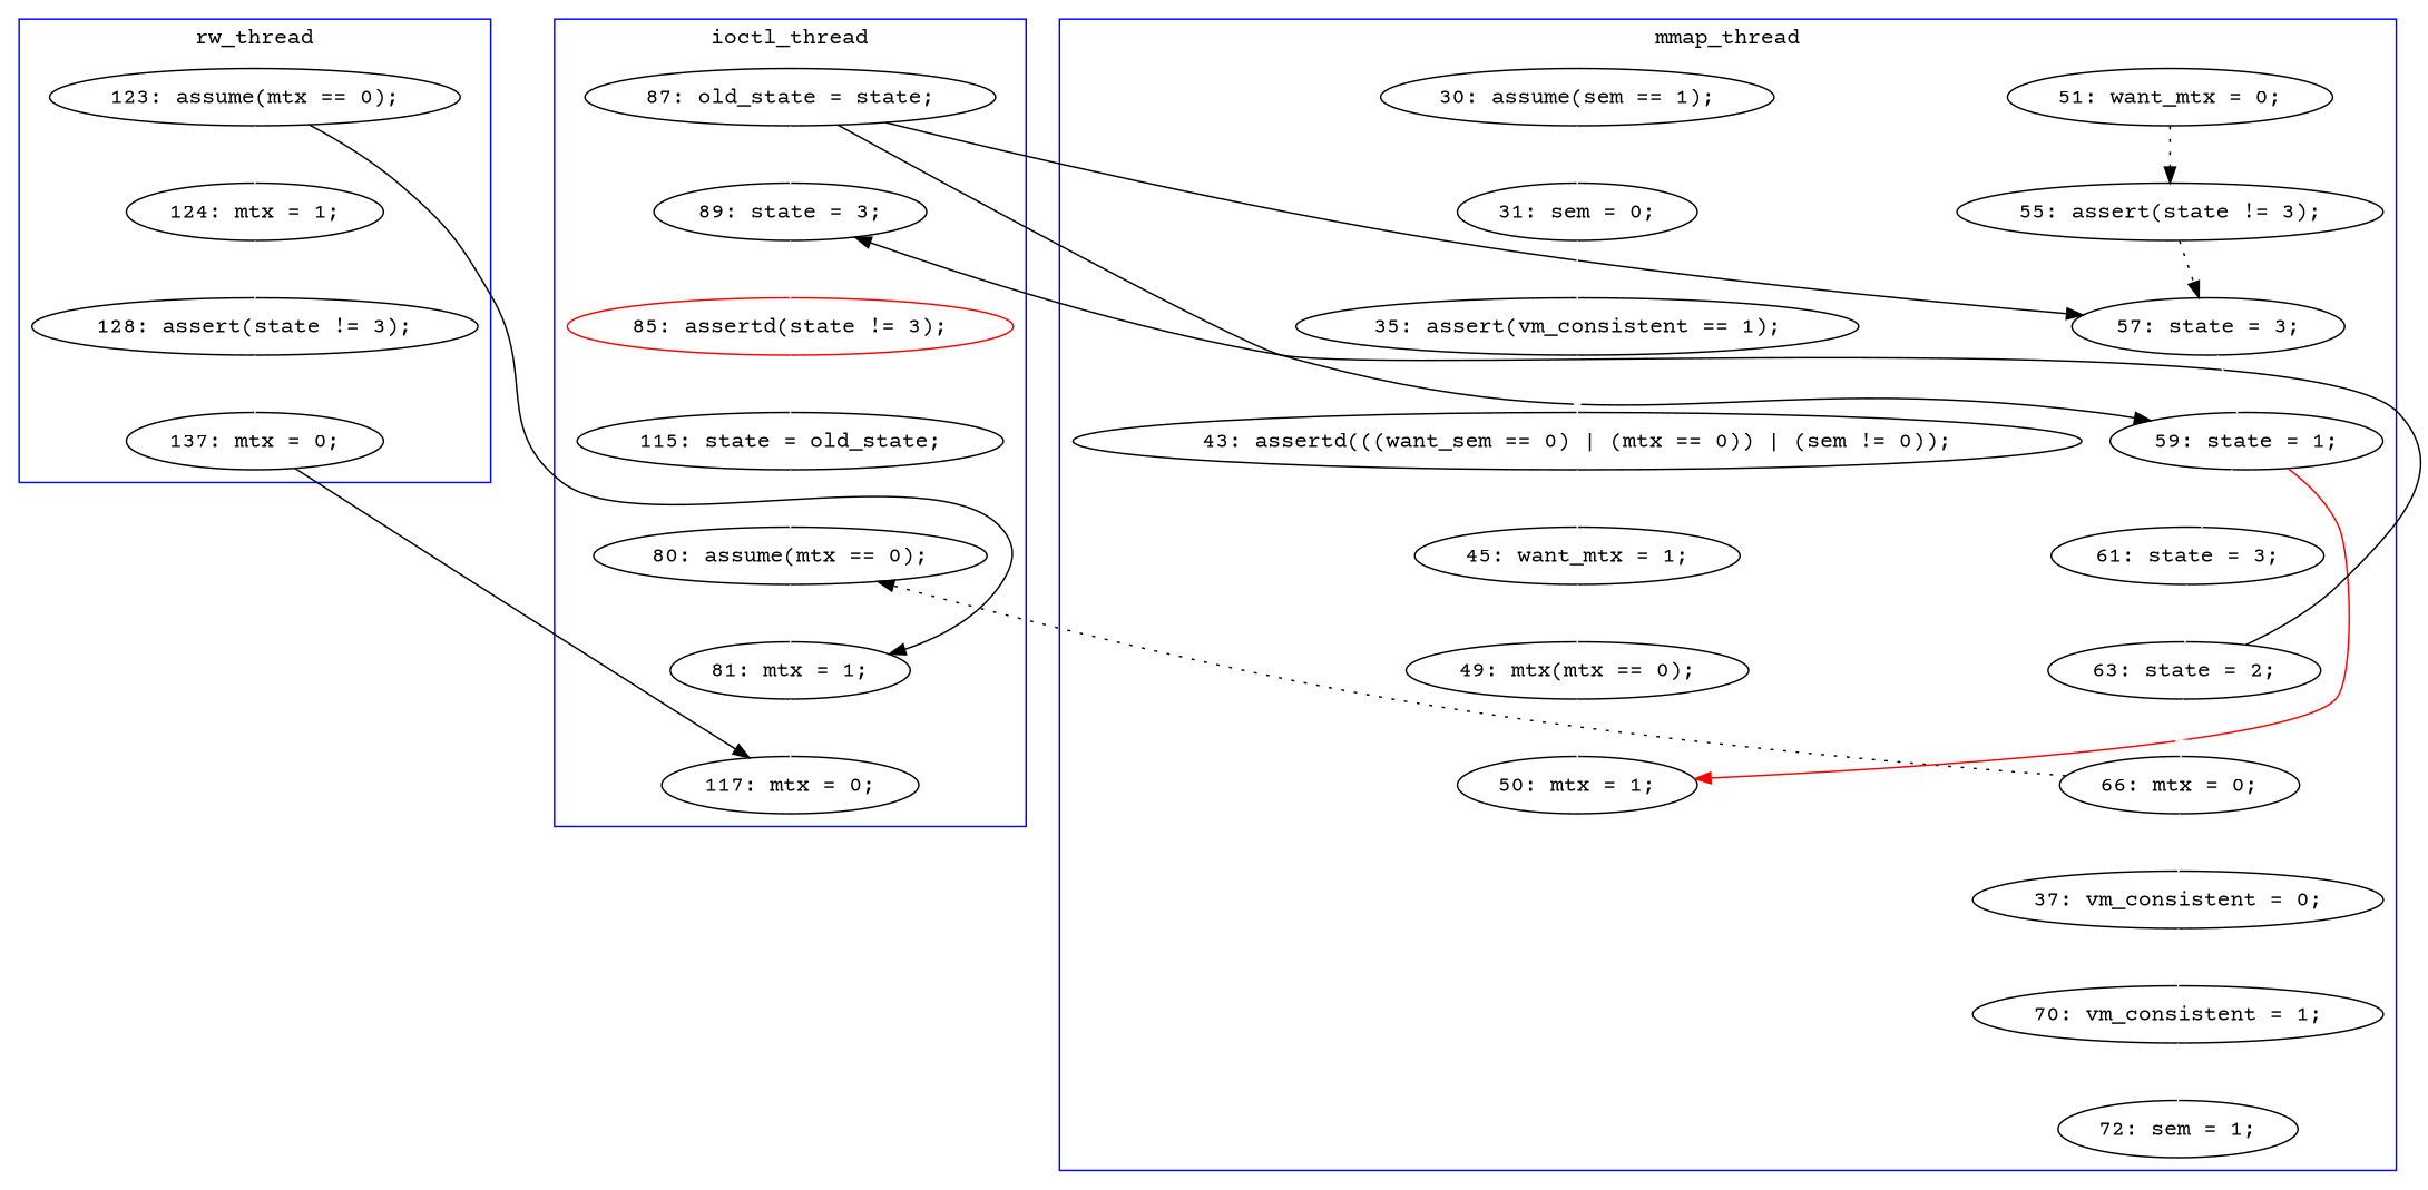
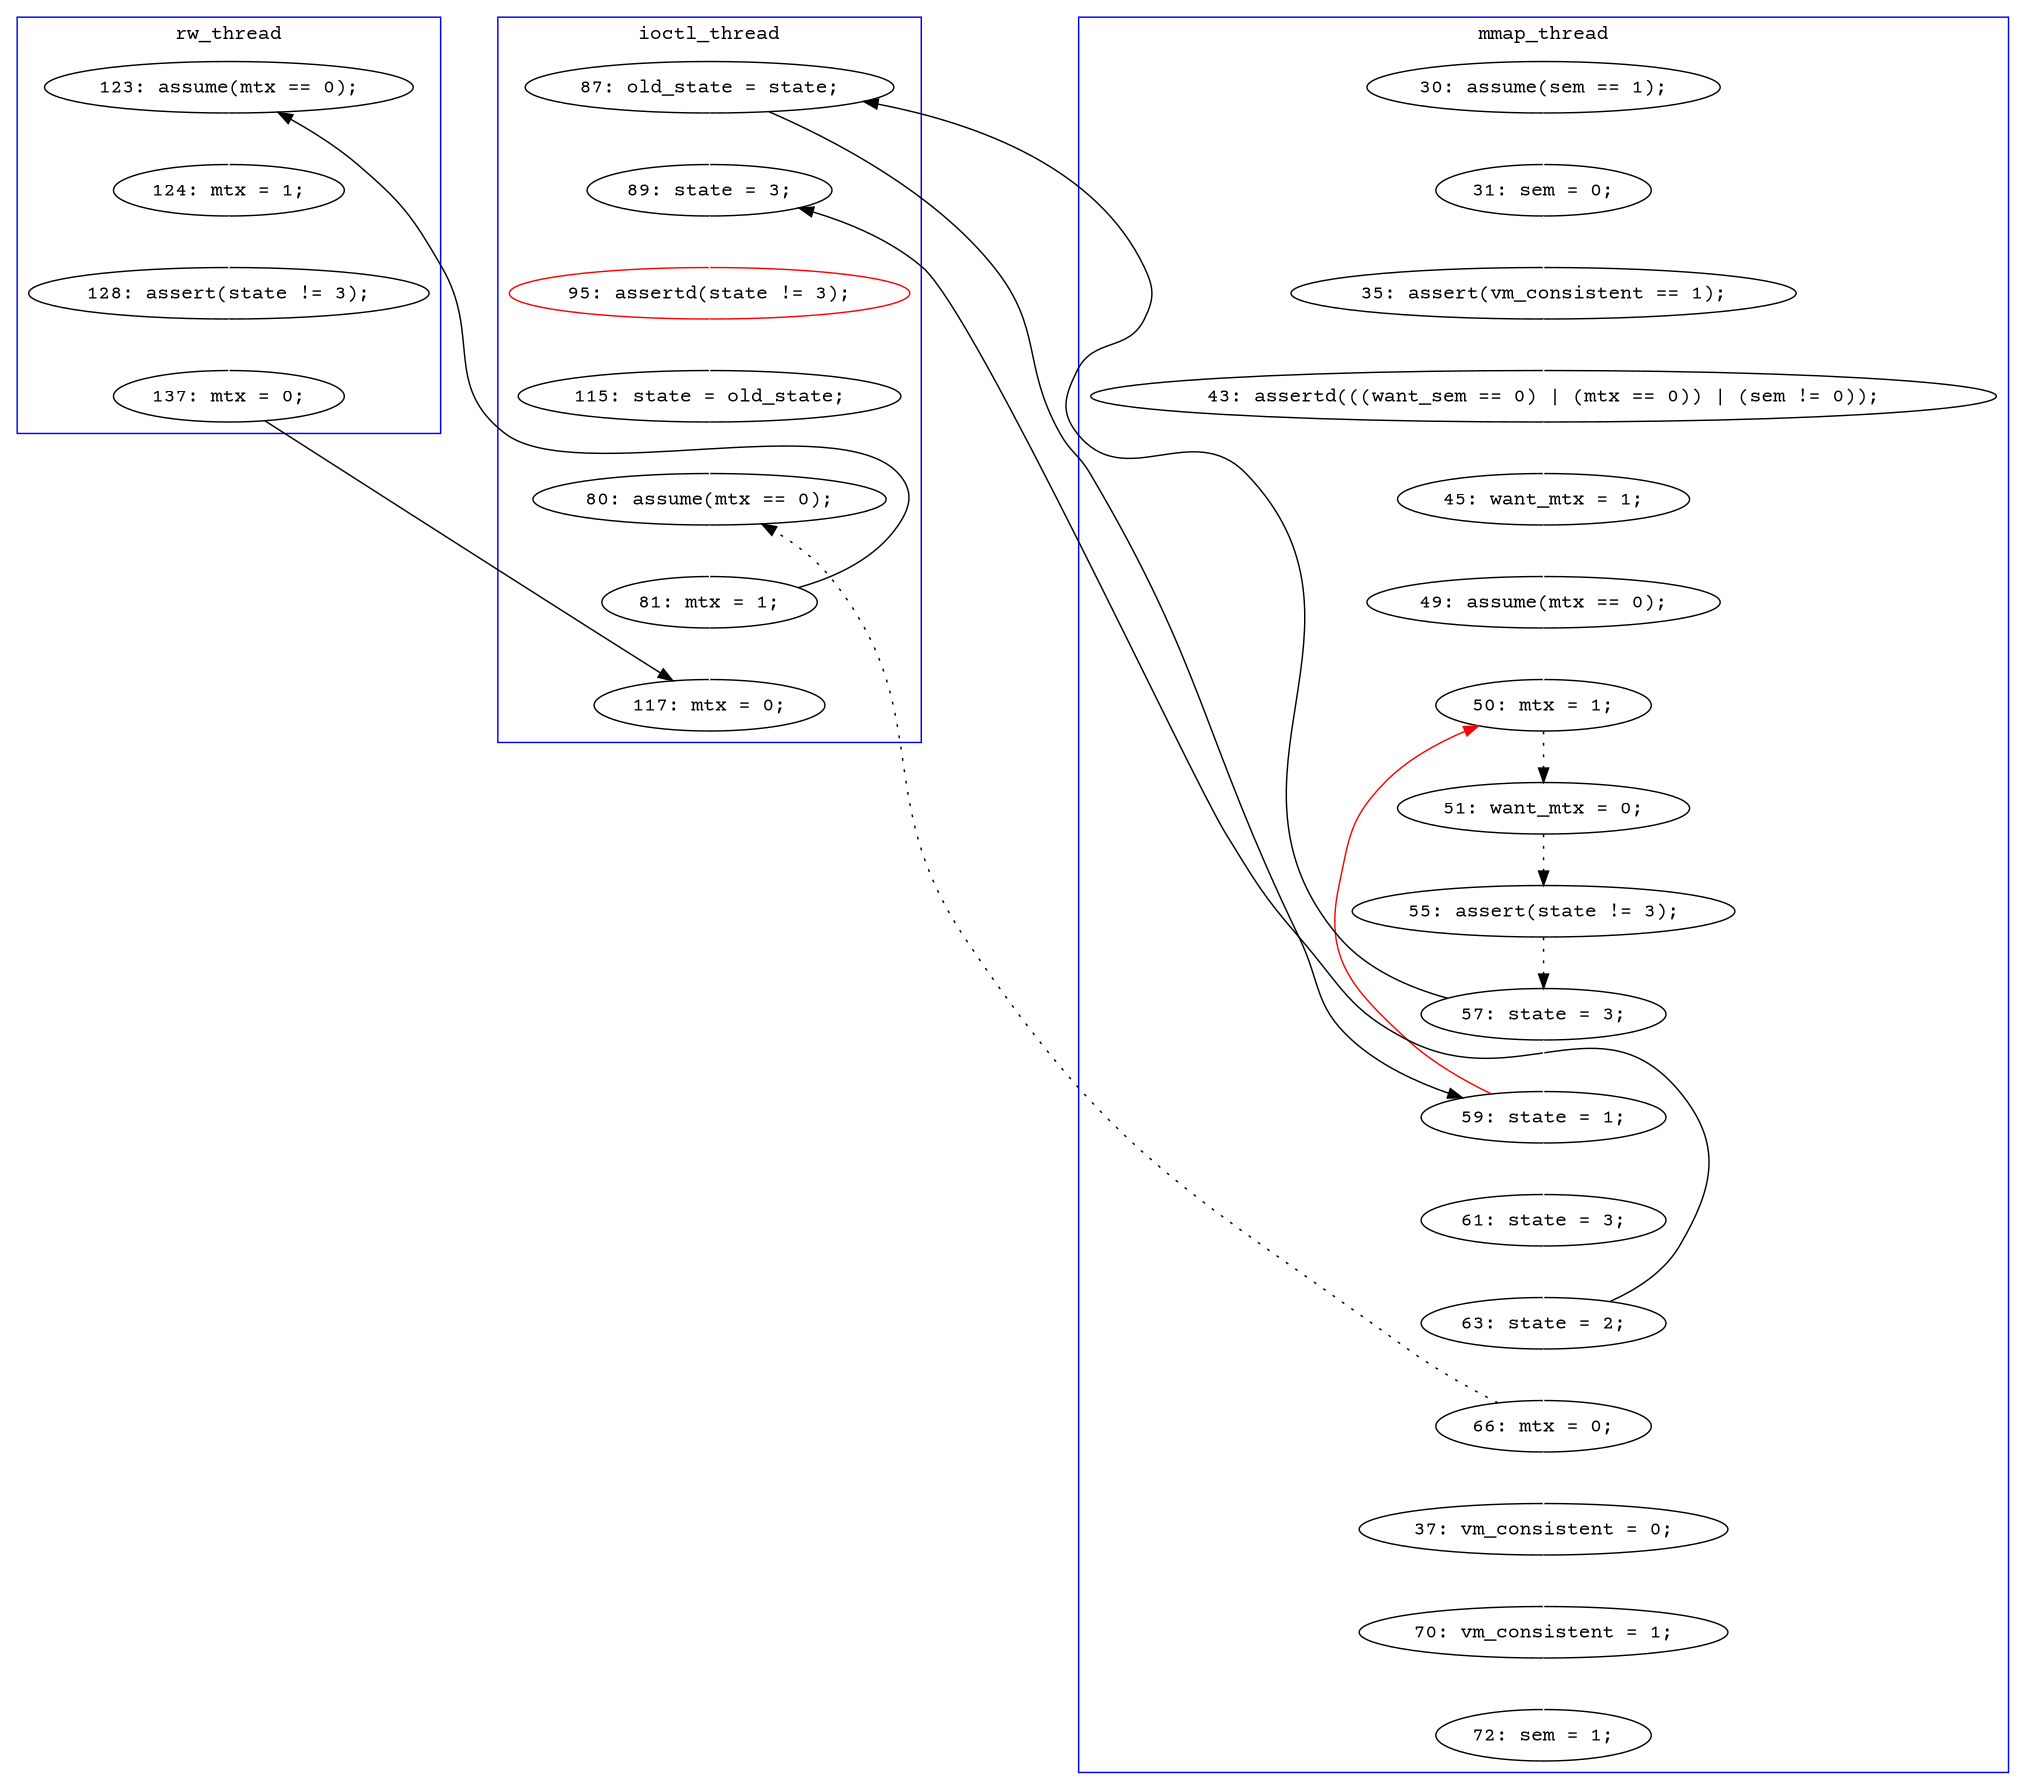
  digraph {
    fontname="Courier Prime"
    node [fontname="Courier Prime"]
    edge [color=white fontname="Courier Prime" style=solid]
    n1 [label="89: state = 3;"]
-   n2 [color=red label="85: assertd(state != 3);"]
+   n2 [color=red label="95: assertd(state != 3);"]
    n3 [label="115: state = old_state;"]
    n4 [label="87: old_state = state;"]
    n5 [label="80: assume(mtx == 0);"]
    n6 [label="81: mtx = 1;"]
    n7 [label="117: mtx = 0;"]
    n8 [label="31: sem = 0;"]
    n9 [label="35: assert(vm_consistent == 1);"]
    n10 [label="51: want_mtx = 0;"]
    n11 [label="55: assert(state != 3);"]
    n12 [label="66: mtx = 0;"]
    n13 [label="37: vm_consistent = 0;"]
    n14 [label="59: state = 1;"]
    n15 [label="61: state = 3;"]
    n16 [label="63: state = 2;"]
    n17 [label="50: mtx = 1;"]
    n18 [label="43: assertd(((want_sem == 0) | (mtx == 0)) | (sem != 0));"]
    n19 [label="45: want_mtx = 1;"]
-   n20 [label="49: mtx(mtx == 0);"]
+   n20 [label="49: assume(mtx == 0);"]
    n21 [label="57: state = 3;"]
    n22 [label="70: vm_consistent = 1;"]
    n23 [label="30: assume(sem == 1);"]
    n24 [label="72: sem = 1;"]
    n25 [label="123: assume(mtx == 0);"]
    n26 [label="124: mtx = 1;"]
    n27 [label="137: mtx = 0;"]
    n28 [label="128: assert(state != 3);"]
    subgraph cluster_1 {
      color=blue
      label=ioctl_thread
      n1
      n2
      n3
      n4
      n5
      n6
      n7
    }
    subgraph cluster_2 {
      color=blue
      label=mmap_thread
      n8
      n9
      n10
      n11
      n12
      n13
      n14
      n15
      n16
      n17
      n18
      n19
      n20
      n21
      n22
      n23
      n24
    }
    subgraph cluster_3 {
      color=blue
      label=rw_thread
      n25
      n26
      n27
      n28
    }
    n1 -> n2
    n2 -> n3
    n3 -> n5
    n4 -> n1
    n4 -> n14 [color=black constraint=false]
    n5 -> n6
    n6 -> n7
-   n25 -> n6 [color=black constraint=false]
+   n6 -> n25 [color=black constraint=false]
    n8 -> n9
    n9 -> n18
    n10 -> n11 [color=black style=dotted]
    n11 -> n21 [color=black style=dotted]
    n12 -> n5 [color=black constraint=false style=dotted]
    n12 -> n13
    n13 -> n22
    n14 -> n15
    n14 -> n17 [color=red constraint=false]
    n15 -> n16
    n16 -> n1 [color=black constraint=false]
    n16 -> n12
+   n17 -> n10 [color=black style=dotted]
    n18 -> n19
    n19 -> n20
    n20 -> n17
-   n4 -> n21 [color=black constraint=false]
+   n21 -> n4 [color=black constraint=false]
    n21 -> n14
    n22 -> n24
    n23 -> n8
    n25 -> n26
    n26 -> n28
    n27 -> n7 [color=black constraint=false]
    n28 -> n27
  }
